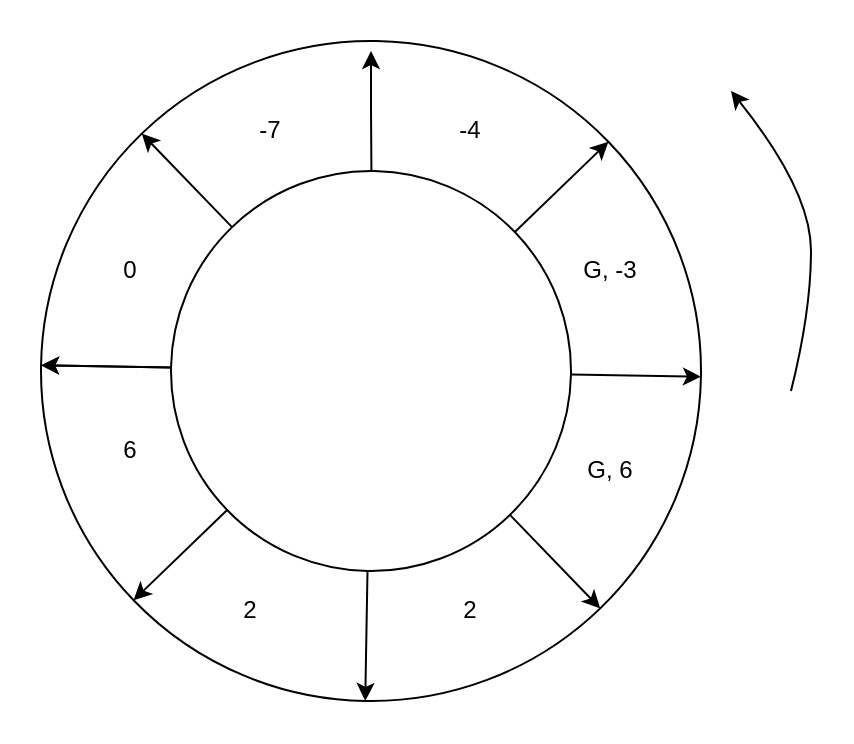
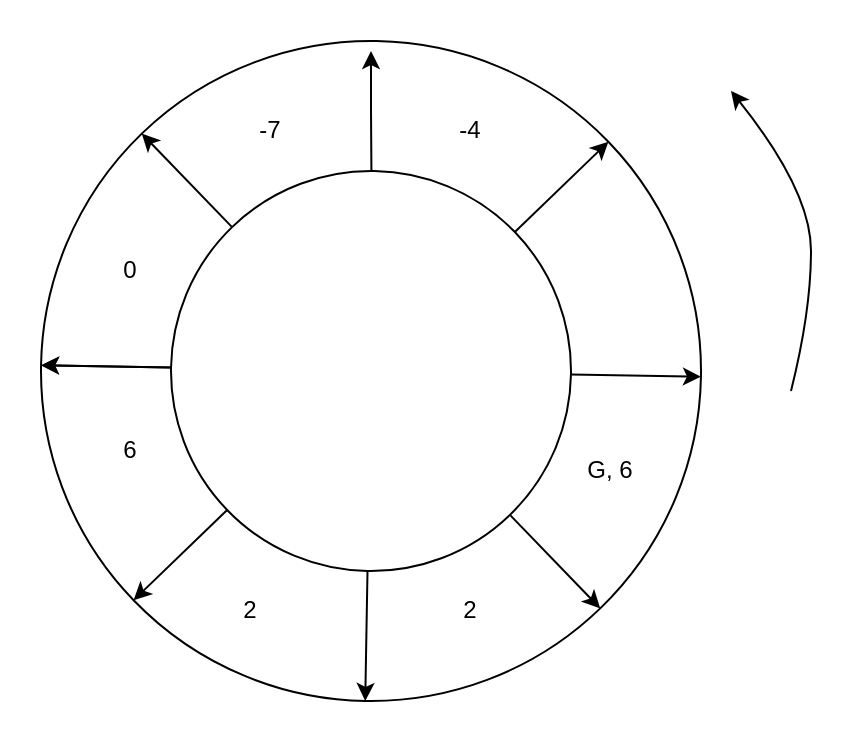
  <mxCell id="0" />
  <mxCell id="1" parent="0" />
  <mxCell id="2" value="" style="ellipse;whiteSpace=wrap;html=1;aspect=fixed;rotation=1;" vertex="1" parent="1"><mxGeometry x="20" y="20" width="330" height="330" as="geometry" /></mxCell>
  <mxCell id="3" style="edgeStyle=orthogonalEdgeStyle;rounded=0;orthogonalLoop=1;jettySize=auto;html=1;" edge="1" parent="1" source="12"><mxGeometry relative="1" as="geometry"><mxPoint x="185" y="25" as="targetPoint" /></mxGeometry></mxCell>
  <mxCell id="4" style="edgeStyle=none;rounded=0;orthogonalLoop=1;jettySize=auto;html=1;exitX=1;exitY=0;exitDx=0;exitDy=0;" edge="1" parent="1" source="12" target="2"><mxGeometry relative="1" as="geometry" /></mxCell>
  <mxCell id="5" style="edgeStyle=none;rounded=0;orthogonalLoop=1;jettySize=auto;html=1;exitX=1;exitY=0.5;exitDx=0;exitDy=0;" edge="1" parent="1" source="12" target="2"><mxGeometry relative="1" as="geometry" /></mxCell>
  <mxCell id="6" style="edgeStyle=none;rounded=0;orthogonalLoop=1;jettySize=auto;html=1;exitX=1;exitY=1;exitDx=0;exitDy=0;" edge="1" parent="1" source="12" target="2"><mxGeometry relative="1" as="geometry" /></mxCell>
  <mxCell id="7" style="edgeStyle=none;rounded=0;orthogonalLoop=1;jettySize=auto;html=1;exitX=0.5;exitY=1;exitDx=0;exitDy=0;" edge="1" parent="1" source="12" target="2"><mxGeometry relative="1" as="geometry" /></mxCell>
  <mxCell id="8" style="edgeStyle=none;rounded=0;orthogonalLoop=1;jettySize=auto;html=1;exitX=0;exitY=1;exitDx=0;exitDy=0;" edge="1" parent="1" source="12" target="2"><mxGeometry relative="1" as="geometry" /></mxCell>
  <mxCell id="9" style="edgeStyle=none;rounded=0;orthogonalLoop=1;jettySize=auto;html=1;exitX=0;exitY=0.5;exitDx=0;exitDy=0;" edge="1" parent="1" source="12" target="2"><mxGeometry relative="1" as="geometry" /></mxCell>
  <mxCell id="10" style="edgeStyle=none;rounded=0;orthogonalLoop=1;jettySize=auto;html=1;exitX=0;exitY=0;exitDx=0;exitDy=0;" edge="1" parent="1" source="12" target="2"><mxGeometry relative="1" as="geometry" /></mxCell>
  <mxCell id="11" style="edgeStyle=none;rounded=0;orthogonalLoop=1;jettySize=auto;html=1;exitX=0;exitY=0.5;exitDx=0;exitDy=0;" edge="1" parent="1" source="12" target="2"><mxGeometry relative="1" as="geometry" /></mxCell>
  <mxCell id="12" value="" style="ellipse;whiteSpace=wrap;html=1;aspect=fixed;rotation=1;" vertex="1" parent="1"><mxGeometry x="85" y="85" width="200" height="200" as="geometry" /></mxCell>
  <mxCell id="13" value="0" style="text;html=1;strokeColor=none;fillColor=none;align=center;verticalAlign=middle;whiteSpace=wrap;rounded=0;" vertex="1" parent="1"><mxGeometry x="45" y="125" width="40" height="20" as="geometry" /></mxCell>
  <mxCell id="14" value="-7" style="text;html=1;strokeColor=none;fillColor=none;align=center;verticalAlign=middle;whiteSpace=wrap;rounded=0;" vertex="1" parent="1"><mxGeometry x="115" y="55" width="40" height="20" as="geometry" /></mxCell>
  <mxCell id="15" value="-4" style="text;html=1;strokeColor=none;fillColor=none;align=center;verticalAlign=middle;whiteSpace=wrap;rounded=0;" vertex="1" parent="1"><mxGeometry x="215" y="55" width="40" height="20" as="geometry" /></mxCell>
- <mxCell id="16" value="G, -3" style="text;html=1;strokeColor=none;fillColor=none;align=center;verticalAlign=middle;whiteSpace=wrap;rounded=0;" vertex="1" parent="1"><mxGeometry x="285" y="125" width="40" height="20" as="geometry" /></mxCell>
  <mxCell id="17" value="6" style="text;html=1;strokeColor=none;fillColor=none;align=center;verticalAlign=middle;whiteSpace=wrap;rounded=0;" vertex="1" parent="1"><mxGeometry x="45" y="215" width="40" height="20" as="geometry" /></mxCell>
  <mxCell id="18" value="2&lt;span style=&quot;color: rgba(0 , 0 , 0 , 0) ; font-family: monospace ; font-size: 0px&quot;&gt;%3CmxGraphModel%3E%3Croot%3E%3CmxCell%20id%3D%220%22%2F%3E%3CmxCell%20id%3D%221%22%20parent%3D%220%22%2F%3E%3CmxCell%20id%3D%222%22%20value%3D%221%22%20style%3D%22text%3Bhtml%3D1%3BstrokeColor%3Dnone%3BfillColor%3Dnone%3Balign%3Dcenter%3BverticalAlign%3Dmiddle%3BwhiteSpace%3Dwrap%3Brounded%3D0%3B%22%20vertex%3D%221%22%20parent%3D%221%22%3E%3CmxGeometry%20x%3D%22280%22%20y%3D%22330%22%20width%3D%2240%22%20height%3D%2220%22%20as%3D%22geometry%22%2F%3E%3C%2FmxCell%3E%3C%2Froot%3E%3C%2FmxGraphModel%3E&lt;/span&gt;" style="text;html=1;strokeColor=none;fillColor=none;align=center;verticalAlign=middle;whiteSpace=wrap;rounded=0;" vertex="1" parent="1"><mxGeometry x="105" y="295" width="40" height="20" as="geometry" /></mxCell>
  <mxCell id="19" value="2" style="text;html=1;strokeColor=none;fillColor=none;align=center;verticalAlign=middle;whiteSpace=wrap;rounded=0;" vertex="1" parent="1"><mxGeometry x="215" y="295" width="40" height="20" as="geometry" /></mxCell>
  <mxCell id="20" value="G, 6" style="text;html=1;strokeColor=none;fillColor=none;align=center;verticalAlign=middle;whiteSpace=wrap;rounded=0;" vertex="1" parent="1"><mxGeometry x="285" y="225" width="40" height="20" as="geometry" /></mxCell>
  <mxCell id="21" value="" style="shape=image;html=1;verticalAlign=top;verticalLabelPosition=bottom;labelBackgroundColor=#ffffff;imageAspect=0;aspect=fixed;image=https://cdn3.iconfinder.com/data/icons/materia-halloween-free/24/039_025_cat_black_witch_halloween-128.png" vertex="1" parent="1"><mxGeometry x="38" y="85" width="60" height="60" as="geometry" /></mxCell>
  <mxCell id="22" value="" style="shape=image;html=1;verticalAlign=top;verticalLabelPosition=bottom;labelBackgroundColor=#ffffff;imageAspect=0;aspect=fixed;image=https://cdn0.iconfinder.com/data/icons/streamline-emoji-1/48/104-pouting-cat-face-128.png" vertex="1" parent="1"><mxGeometry x="305" y="145" width="40" height="40" as="geometry" /></mxCell>
  <mxCell id="23" value="" style="curved=1;endArrow=classic;html=1;" edge="1" parent="1"><mxGeometry width="50" height="50" relative="1" as="geometry"><mxPoint x="395" y="195" as="sourcePoint" /><mxPoint x="365" y="45" as="targetPoint" /><Array as="points"><mxPoint x="405" y="155" /><mxPoint x="405" y="95" /></Array></mxGeometry></mxCell>
